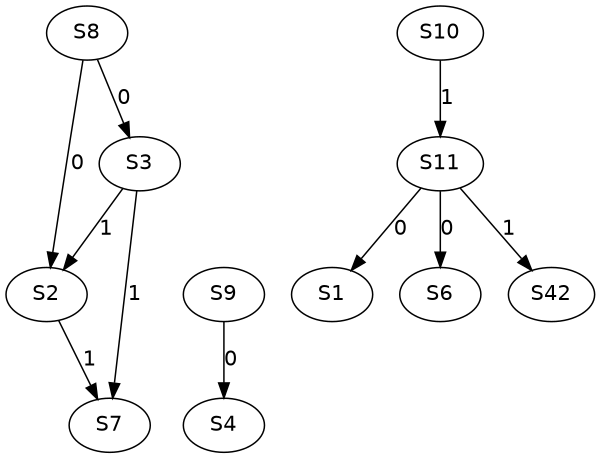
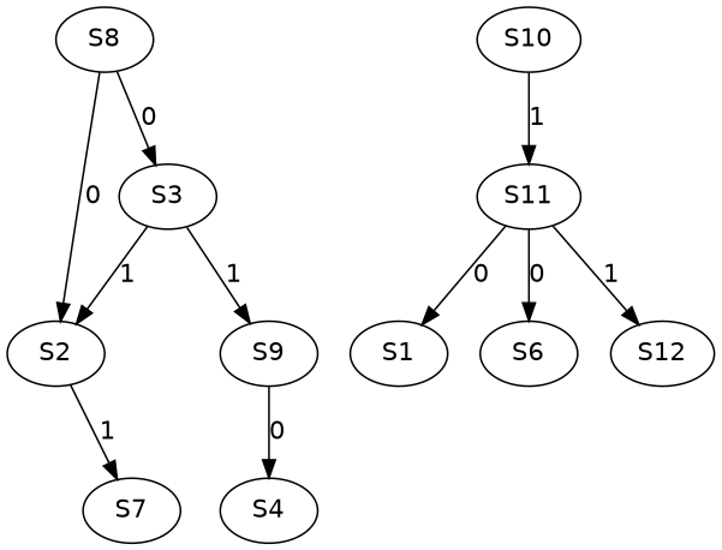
  strict digraph {
    fontname="DejaVu Sans"
    node [fontname="DejaVu Sans"]
    edge [fontname="DejaVu Sans"]
    S8
    S2
    S3
    S7
    S9
    S4
    S10
    S11
    n9 [label=S1]
    S6
-   S12 [label=S42]
+   S12
    S8 -> S2 [label=0]
    S8 -> S3 [label=0]
    S2 -> S7 [label=1]
    S3 -> S2 [label=1]
-   S3 -> S7 [label=1]
+   S3 -> S9 [label=1]
    S9 -> S4 [label=0]
    S10 -> S11 [label=1]
    S11 -> n9 [label=0]
    S11 -> S6 [label=0]
    S11 -> S12 [label=1]
  }
